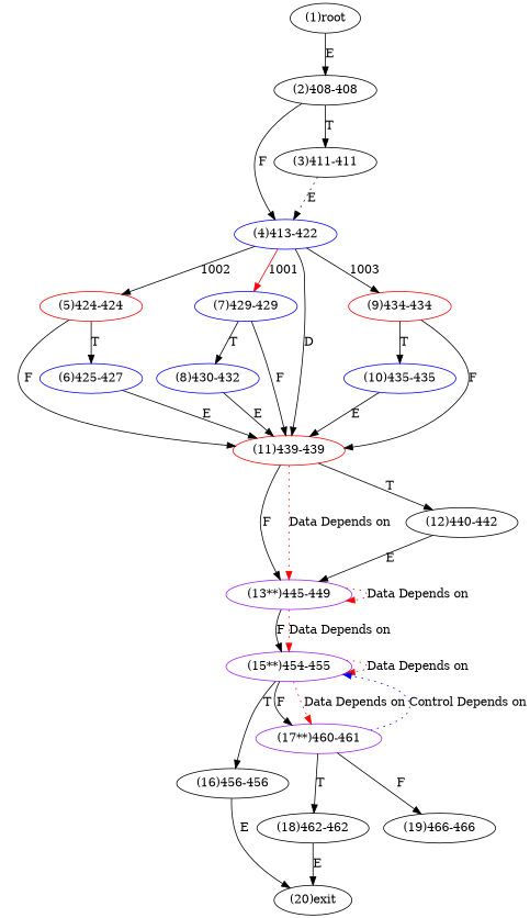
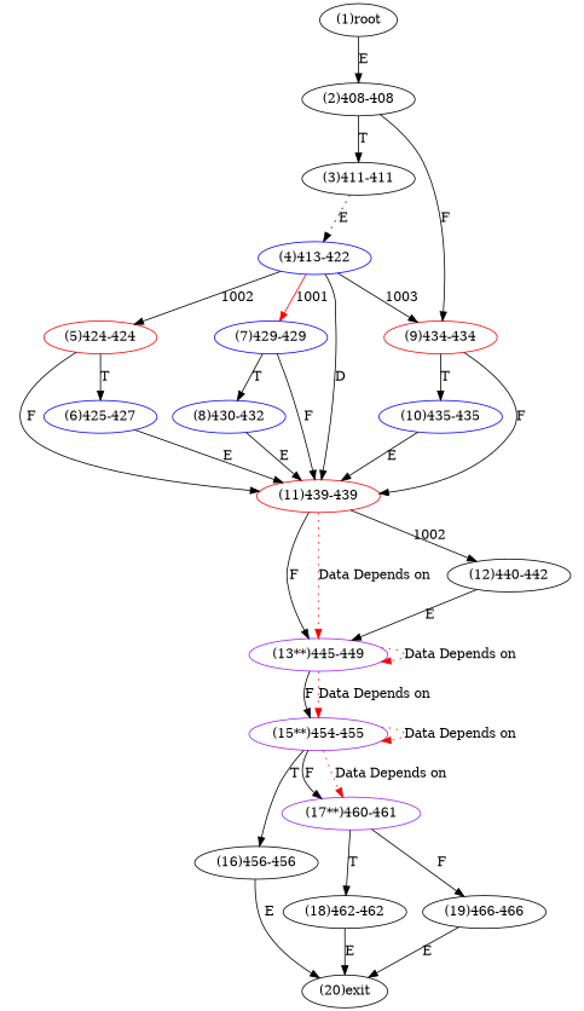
  digraph {
    n1 [label="(1)root"]
    n2 [label="(2)408-408"]
    n3 [label="(3)411-411"]
    n4 [color=blue label="(4)413-422"]
    n5 [color=red label="(5)424-424"]
    n6 [color=blue label="(7)429-429"]
    n7 [color=red label="(9)434-434"]
    n8 [color=red label="(11)439-439"]
    n9 [color=blue label="(6)425-427"]
    n10 [color=blue label="(8)430-432"]
    n11 [color=blue label="(10)435-435"]
    n12 [label="(12)440-442"]
    n13 [color=purple label="(13**)445-449"]
    n14 [color=purple label="(15**)454-455"]
    n15 [color=purple label="(17**)460-461"]
    n16 [label="(16)456-456"]
    n17 [label="(20)exit"]
    n18 [label="(19)466-466"]
    n19 [label="(18)462-462"]
    n1 -> n2 [label=E]
    n2 -> n3 [label=T]
-   n2 -> n4 [label=F]
+   n2 -> n7 [label=F]
    n3 -> n4 [label=E style=dotted]
    n4 -> n5 [label=1002]
    n4 -> n6 [color=red label=1001]
    n4 -> n7 [label=1003]
    n4 -> n8 [label=D]
    n5 -> n8 [label=F]
    n5 -> n9 [label=T]
    n6 -> n8 [label=F]
    n6 -> n10 [label=T]
    n7 -> n8 [label=F]
    n7 -> n11 [label=T]
-   n8 -> n12 [label=T]
+   n8 -> n12 [label=1002]
    n8 -> n13 [label=F]
    n8 -> n13 [color=red label="Data Depends on" style=dotted]
    n9 -> n8 [label=E]
    n10 -> n8 [label=E]
    n11 -> n8 [label=E]
    n12 -> n13 [label=E]
    n13 -> n13 [color=red label="Data Depends on" style=dotted]
    n13 -> n14 [label=F]
    n13 -> n14 [color=red label="Data Depends on" style=dotted]
    n14 -> n14 [color=red label="Data Depends on" style=dotted]
    n14 -> n15 [label=F]
    n14 -> n15 [color=red label="Data Depends on" style=dotted]
    n14 -> n16 [label=T]
-   n15 -> n14 [color=blue label="Control Depends on" style=dotted]
    n15 -> n18 [label=F]
    n15 -> n19 [label=T]
    n16 -> n17 [label=E]
+   n18 -> n17 [label=E]
    n19 -> n17 [label=E]
  }
